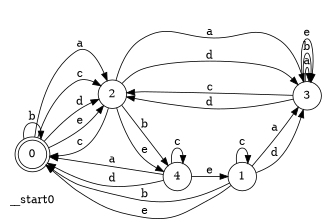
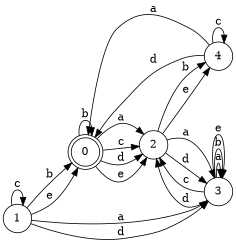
  digraph {
    rankdir=LR
    node [shape=circle color=black fillcolor=white style=filled]
-   __start0 [shape=none color="" fillcolor="" style=""]
    n2 [label=0 shape=doublecircle style="rounded,filled"]
    n3 [label=2 style="rounded,filled"]
    n4 [label=3]
    n5 [label=4]
    n6 [label=1]
    n2 -> n2 [label=b]
    n2 -> n3 [label=a]
    n2 -> n3 [label=c]
    n2 -> n3 [label=d]
    n2 -> n3 [label=e]
-   n3 -> n2 [label=c]
    n3 -> n4 [label=a]
    n3 -> n4 [label=d]
    n3 -> n5 [label=b]
    n3 -> n5 [label=e]
    n4 -> n3 [label=c]
    n4 -> n3 [label=d]
    n4 -> n4 [label=a]
    n4 -> n4 [label=b]
    n4 -> n4 [label=e]
    n5 -> n2 [label=a]
    n5 -> n2 [label=d]
    n5 -> n5 [label=c]
-   n5 -> n6 [label=e]
    n6 -> n2 [label=b]
    n6 -> n2 [label=e]
    n6 -> n4 [label=a]
    n6 -> n4 [label=d]
    n6 -> n6 [label=c]
  }
